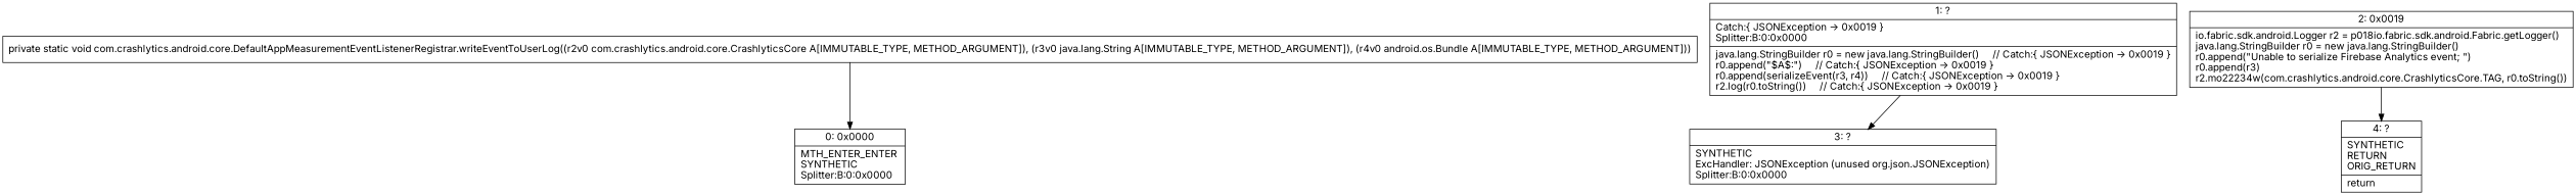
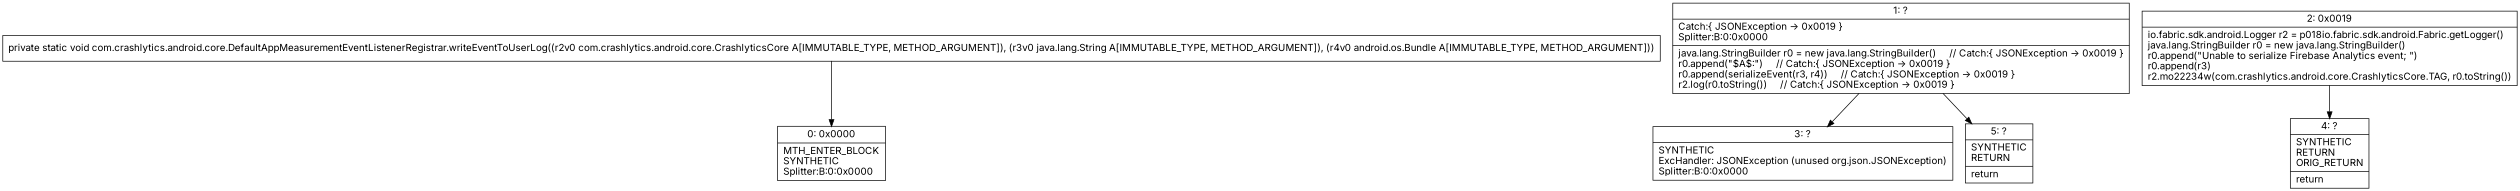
  digraph {
    fontname=Inter
    node [fontname=Inter shape=record]
    edge [fontname=Inter]
-   n1 [label="{0\:\ 0x0000|MTH_ENTER_ENTER\lSYNTHETIC\lSplitter:B:0:0x0000\l}"]
+   n1 [label="{0\:\ 0x0000|MTH_ENTER_BLOCK\lSYNTHETIC\lSplitter:B:0:0x0000\l}"]
    n2 [label="{1\:\ ?|Catch:\{ JSONException \-\> 0x0019 \}\lSplitter:B:0:0x0000\l|java.lang.StringBuilder r0 = new java.lang.StringBuilder()     \/\/ Catch:\{ JSONException \-\> 0x0019 \}\lr0.append(\"$A$:\")     \/\/ Catch:\{ JSONException \-\> 0x0019 \}\lr0.append(serializeEvent(r3, r4))     \/\/ Catch:\{ JSONException \-\> 0x0019 \}\lr2.log(r0.toString())     \/\/ Catch:\{ JSONException \-\> 0x0019 \}\l}"]
    n3 [label="{3\:\ ?|SYNTHETIC\lExcHandler: JSONException (unused org.json.JSONException)\lSplitter:B:0:0x0000\l}"]
+   n4 [label="{5\:\ ?|SYNTHETIC\lRETURN\l|return\l}"]
    n5 [label="{2\:\ 0x0019|io.fabric.sdk.android.Logger r2 = p018io.fabric.sdk.android.Fabric.getLogger()\ljava.lang.StringBuilder r0 = new java.lang.StringBuilder()\lr0.append(\"Unable to serialize Firebase Analytics event; \")\lr0.append(r3)\lr2.mo22234w(com.crashlytics.android.core.CrashlyticsCore.TAG, r0.toString())\l}"]
    n6 [label="{4\:\ ?|SYNTHETIC\lRETURN\lORIG_RETURN\l|return\l}"]
    n7 [label="{private static void com.crashlytics.android.core.DefaultAppMeasurementEventListenerRegistrar.writeEventToUserLog((r2v0 com.crashlytics.android.core.CrashlyticsCore A[IMMUTABLE_TYPE, METHOD_ARGUMENT]), (r3v0 java.lang.String A[IMMUTABLE_TYPE, METHOD_ARGUMENT]), (r4v0 android.os.Bundle A[IMMUTABLE_TYPE, METHOD_ARGUMENT])) }"]
    n2 -> n3
+   n2 -> n4
    n5 -> n6
    n7 -> n1
  }
